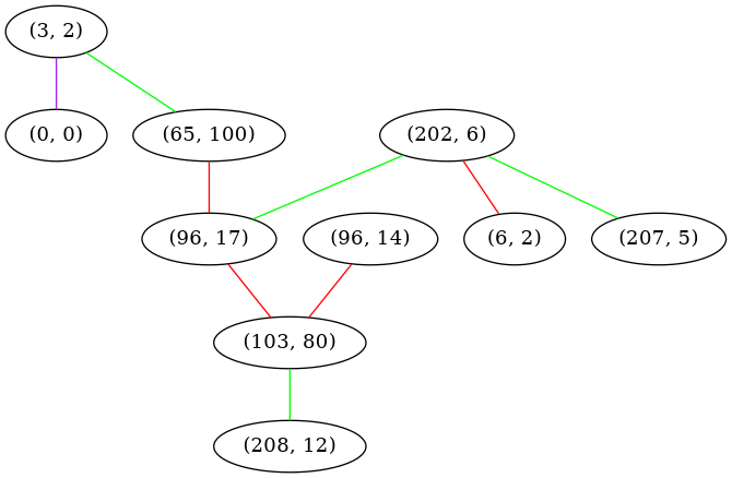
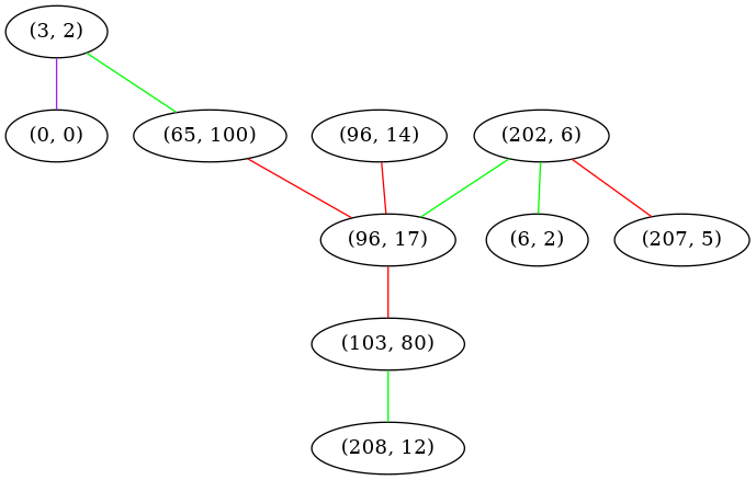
  graph {
    edge [color=red weight=1]
    "(3, 2)"
    "(0, 0)"
    "(65, 100)"
    "(96, 17)"
    "(96, 14)"
    "(103, 80)"
    "(202, 6)"
    "(6, 2)"
    "(207, 5)"
    "(208, 12)"
    "(3, 2)" -- "(0, 0)" [color=purple weight=4]
    "(3, 2)" -- "(65, 100)" [color=green weight=2]
    "(65, 100)" -- "(96, 17)"
    "(96, 17)" -- "(103, 80)"
-   "(96, 14)" -- "(103, 80)"
+   "(96, 14)" -- "(96, 17)"
    "(103, 80)" -- "(208, 12)" [color=green weight=2]
    "(202, 6)" -- "(96, 17)" [color=green weight=2]
-   "(202, 6)" -- "(6, 2)"
-   "(202, 6)" -- "(207, 5)" [color=green]
+   "(202, 6)" -- "(6, 2)" [color=green]
+   "(202, 6)" -- "(207, 5)"
  }
